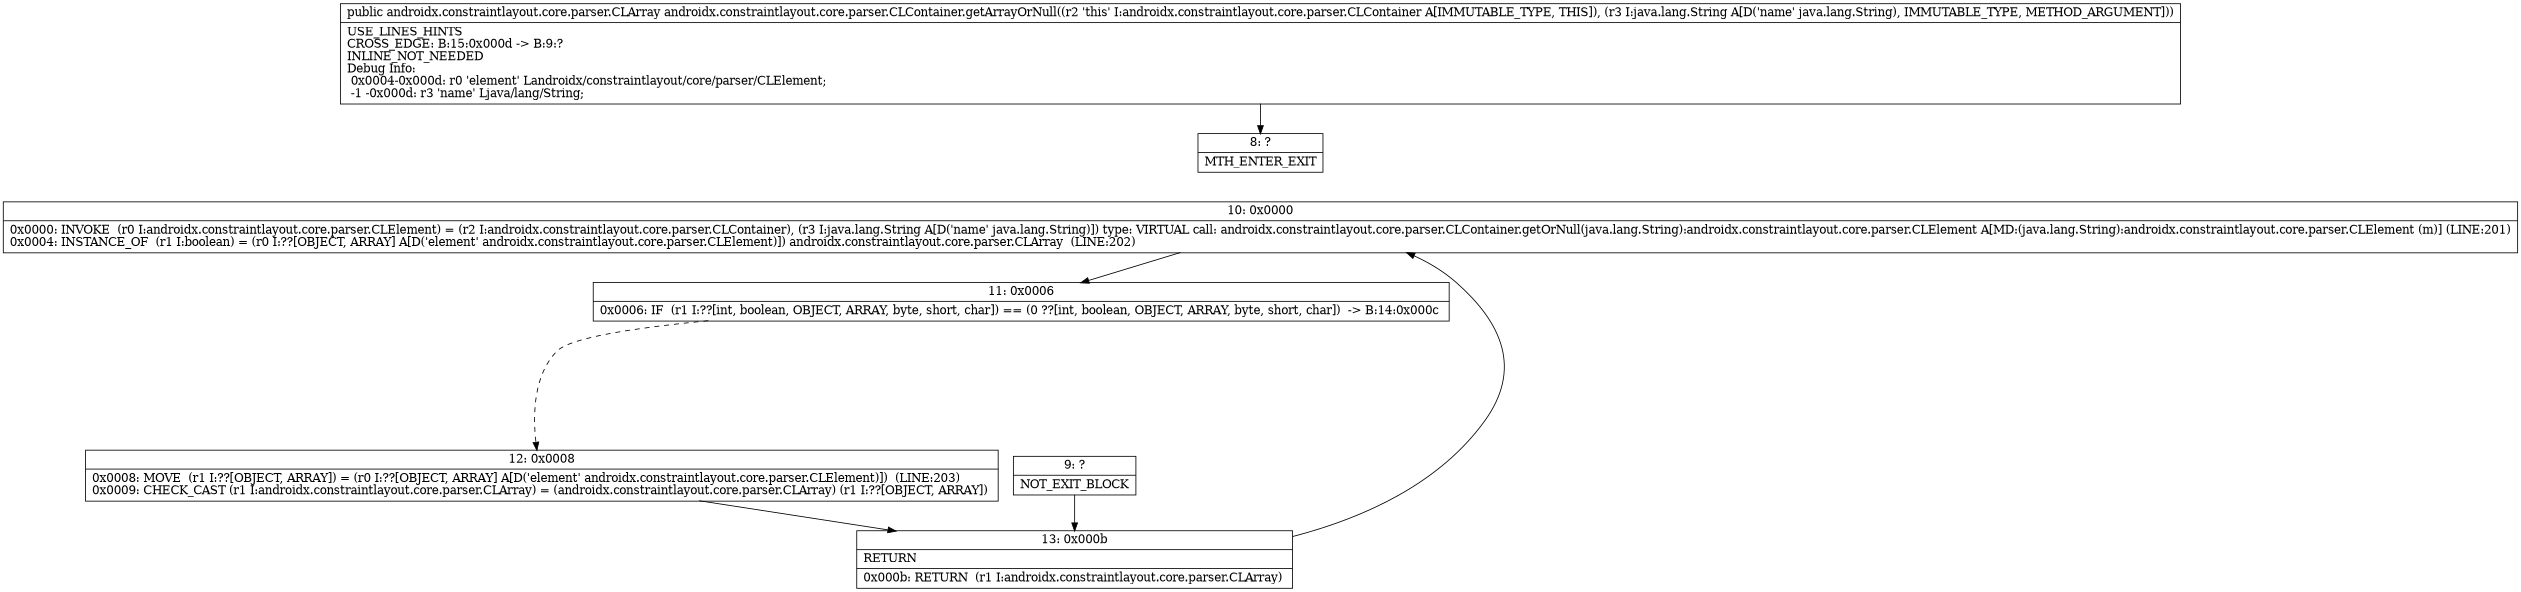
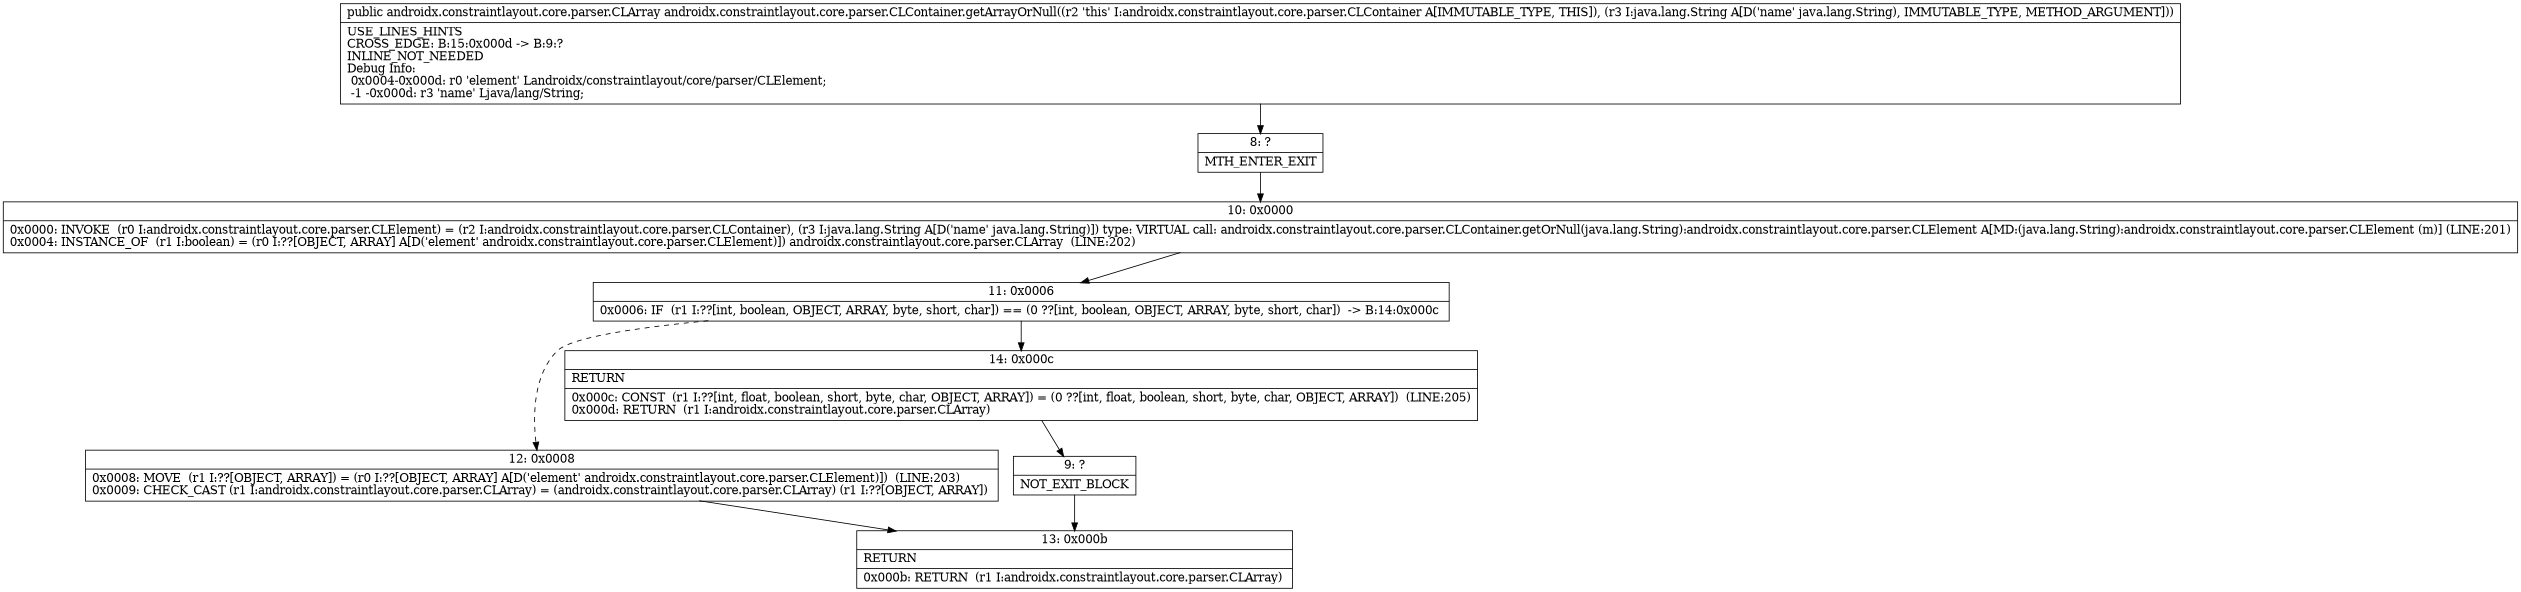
  digraph {
    node [shape=record]
    n1 [label="{8\:\ ?|MTH_ENTER_EXIT\l}"]
    n2 [label="{10\:\ 0x0000|0x0000: INVOKE  (r0 I:androidx.constraintlayout.core.parser.CLElement) = (r2 I:androidx.constraintlayout.core.parser.CLContainer), (r3 I:java.lang.String A[D('name' java.lang.String)]) type: VIRTUAL call: androidx.constraintlayout.core.parser.CLContainer.getOrNull(java.lang.String):androidx.constraintlayout.core.parser.CLElement A[MD:(java.lang.String):androidx.constraintlayout.core.parser.CLElement (m)] (LINE:201)\l0x0004: INSTANCE_OF  (r1 I:boolean) = (r0 I:??[OBJECT, ARRAY] A[D('element' androidx.constraintlayout.core.parser.CLElement)]) androidx.constraintlayout.core.parser.CLArray  (LINE:202)\l}"]
    n3 [label="{11\:\ 0x0006|0x0006: IF  (r1 I:??[int, boolean, OBJECT, ARRAY, byte, short, char]) == (0 ??[int, boolean, OBJECT, ARRAY, byte, short, char])  \-\> B:14:0x000c \l}"]
    n4 [label="{12\:\ 0x0008|0x0008: MOVE  (r1 I:??[OBJECT, ARRAY]) = (r0 I:??[OBJECT, ARRAY] A[D('element' androidx.constraintlayout.core.parser.CLElement)])  (LINE:203)\l0x0009: CHECK_CAST (r1 I:androidx.constraintlayout.core.parser.CLArray) = (androidx.constraintlayout.core.parser.CLArray) (r1 I:??[OBJECT, ARRAY]) \l}"]
+   n5 [label="{14\:\ 0x000c|RETURN\l|0x000c: CONST  (r1 I:??[int, float, boolean, short, byte, char, OBJECT, ARRAY]) = (0 ??[int, float, boolean, short, byte, char, OBJECT, ARRAY])  (LINE:205)\l0x000d: RETURN  (r1 I:androidx.constraintlayout.core.parser.CLArray) \l}"]
    n6 [label="{13\:\ 0x000b|RETURN\l|0x000b: RETURN  (r1 I:androidx.constraintlayout.core.parser.CLArray) \l}"]
    n7 [label="{9\:\ ?|NOT_EXIT_BLOCK\l}"]
    n8 [label="{public androidx.constraintlayout.core.parser.CLArray androidx.constraintlayout.core.parser.CLContainer.getArrayOrNull((r2 'this' I:androidx.constraintlayout.core.parser.CLContainer A[IMMUTABLE_TYPE, THIS]), (r3 I:java.lang.String A[D('name' java.lang.String), IMMUTABLE_TYPE, METHOD_ARGUMENT]))  | USE_LINES_HINTS\lCROSS_EDGE: B:15:0x000d \-\> B:9:?\lINLINE_NOT_NEEDED\lDebug Info:\l  0x0004\-0x000d: r0 'element' Landroidx\/constraintlayout\/core\/parser\/CLElement;\l  \-1 \-0x000d: r3 'name' Ljava\/lang\/String;\l}"]
-   n6 -> n2
+   n1 -> n2
    n2 -> n3
    n3 -> n4 [style=dashed]
+   n3 -> n5
    n4 -> n6
+   n5 -> n7
    n7 -> n6
    n8 -> n1
  }
